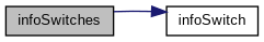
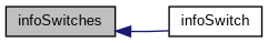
  digraph {
    rankdir=LR
    fontname="Liberation Sans"
    node [color=black fontname="Liberation Sans" fontsize=10 shape=record]
    n1 [fillcolor=grey75 fontcolor=black height=0.2 label=infoSwitches style=filled width=0.4]
    n2 [height=0.2 label=infoSwitch width=0.4]
-   n2 -> n1 [color=midnightblue dir=back fontname="Liberation Sans" fontsize=10 labelfontname=Helvetica labelfontsize=10 style=solid]
+   n1 -> n2 [color=midnightblue dir=back fontname="Liberation Sans" fontsize=10 labelfontname=Helvetica labelfontsize=10 style=solid]
  }
